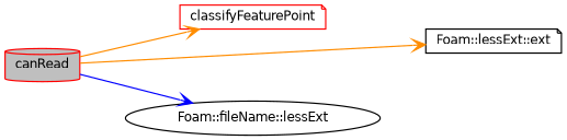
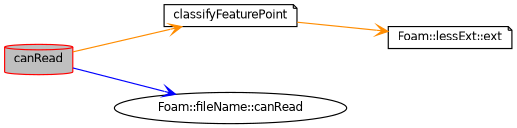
  digraph {
    rankdir=LR
    node [color=red fontname=Helvetica fontsize=10 shape=note]
    edge [arrowhead=vee color=darkorange fontname=Helvetica fontsize=10 labelfontname=Helvetica labelfontsize=10 style=solid]
    n1 [fillcolor=grey75 fontcolor=black height=0.2 label=canRead shape=cylinder style=filled width=0.4]
-   n2 [height=0.2 label=classifyFeaturePoint width=0.4]
+   n2 [color=black height=0.2 label=classifyFeaturePoint width=0.4]
    n3 [color=black height=0.2 label="Foam::lessExt::ext" width=0.4]
-   n4 [color=black height=0.2 label="Foam::fileName::lessExt" shape=ellipse width=0.4]
+   n4 [color=black height=0.2 label="Foam::fileName::canRead" shape=ellipse width=0.4]
    n1 -> n2
-   n1 -> n3
+   n2 -> n3
    n1 -> n4 [color=blue]
  }
